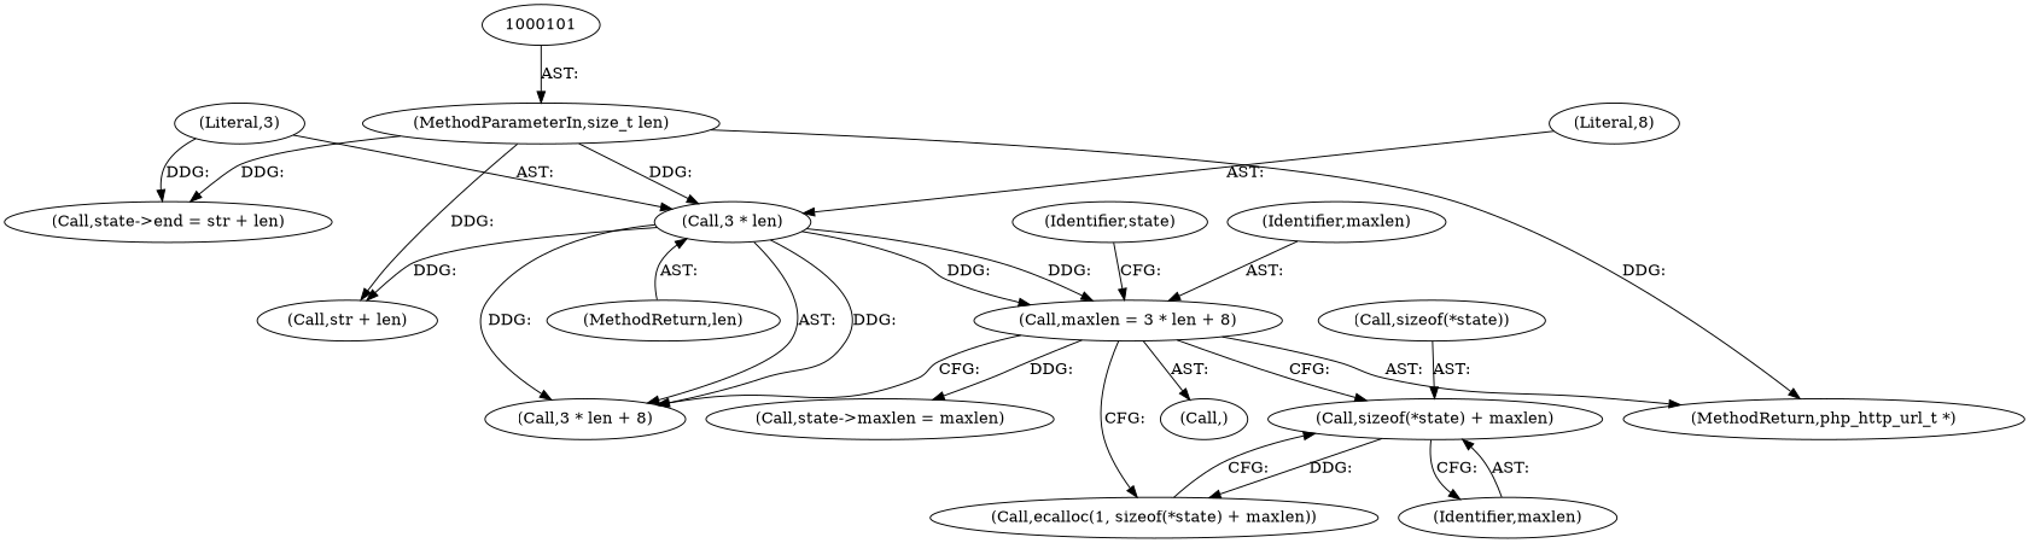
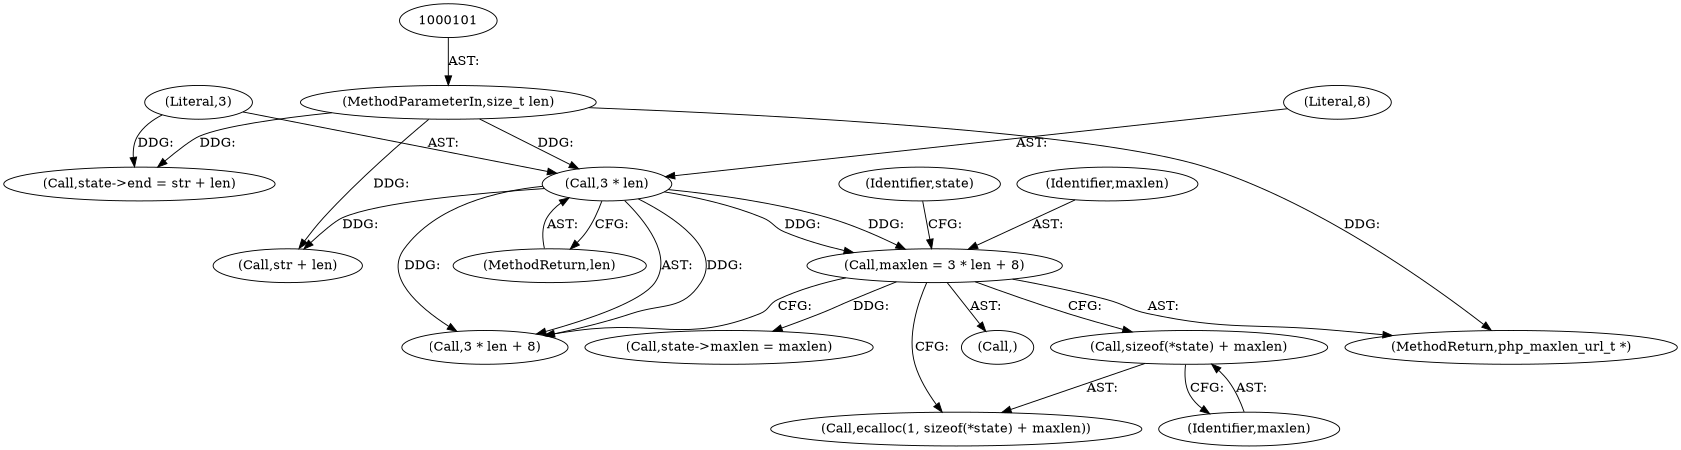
  digraph {
    n1 [label="(Call,sizeof(*state) + maxlen)"]
    n2 [label="(Identifier,maxlen)"]
    n3 [label="(Call,ecalloc(1, sizeof(*state) + maxlen))"]
    n4 [label="(Call,maxlen = 3 * len + 8)"]
    n5 [label="(Call,)"]
    n6 [label="(Call,3 * len + 8)"]
-   n7 [label="(MethodReturn,php_http_url_t *)"]
+   n7 [label="(MethodReturn,php_maxlen_url_t *)"]
    n8 [label="(Call,state->maxlen = maxlen)"]
    n9 [label="(Call,3 * len)"]
    n10 [label="(Call,str + len)"]
    n11 [label="(MethodReturn,len)"]
    n12 [label="(Call,state->end = str + len)"]
    n13 [label="(MethodParameterIn,size_t len)"]
    1000101
    n15 [label="(Identifier,maxlen)"]
-   n16 [label="(Call,sizeof(*state))"]
    n17 [label="(Identifier,state)"]
    n18 [label="(Literal,3)"]
    n19 [label="(Literal,8)"]
    n1 -> n2 [label="CFG: "]
-   n1 -> n3 [label="DDG: "]
+   n1 -> n3 [label="AST: "]
    n2 -> n1 [label="AST: "]
-   n3 -> n1 [label="CFG: "]
    n4 -> n1 [label="CFG: "]
    n4 -> n3 [label="CFG: "]
    n4 -> n5 [label="AST: "]
    n4 -> n6 [label="CFG: "]
    n4 -> n7 [label="AST: "]
    n4 -> n8 [label="DDG: "]
    n9 -> n4 [label="DDG: "]
    n9 -> n4 [label="DDG: "]
    n9 -> n6 [label="AST: "]
    n9 -> n6 [label="DDG: "]
    n9 -> n6 [label="DDG: "]
    n9 -> n10 [label="DDG: "]
+   n9 -> n11 [label="CFG: "]
    n11 -> n9 [label="AST: "]
    n13 -> n7 [label="DDG: "]
    n13 -> n9 [label="DDG: "]
    n13 -> n10 [label="DDG: "]
    n13 -> n12 [label="DDG: "]
    1000101 -> n13 [label="AST: "]
    n15 -> n4 [label="AST: "]
-   n16 -> n1 [label="AST: "]
    n17 -> n4 [label="CFG: "]
    n18 -> n9 [label="AST: "]
    n18 -> n12 [label="DDG: "]
    n19 -> n9 [label="AST: "]
  }
